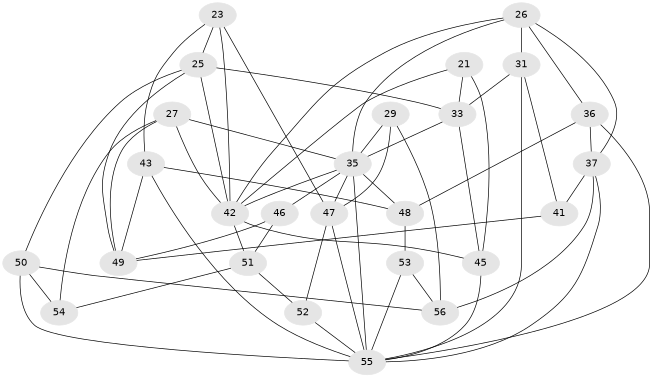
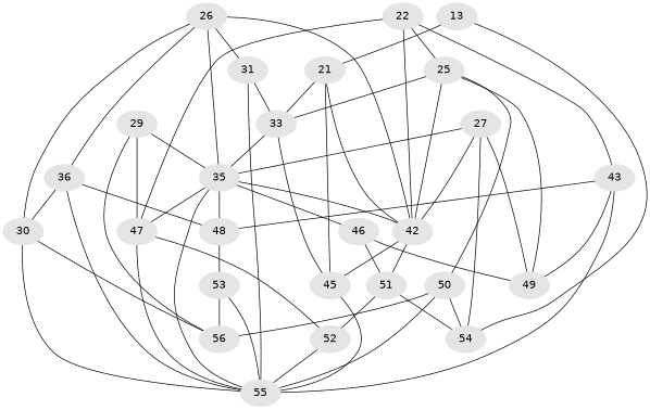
  graph {
    fontname="DejaVu Sans"
    node [color=gray90 fontname="DejaVu Sans" style=filled]
    edge [fontname="DejaVu Sans"]
    21 [super="+8"]
    42 [super="+9+34"]
    33 [super="+6+14"]
    45 [super="+39"]
+   13
    54
    51
    35 [super="+3+12+32"]
    55 [super="+15+40+44"]
    49 [super="+11"]
-   22 [label=23]
+   22
    25
    43 [super="+23"]
    47 [super="+5+38"]
    50
    48 [super="+2"]
    52
    56
    26 [super="+18"]
    31
    36 [super="+30"]
-   37 [super="+24"]
-   41
+   37 [super="+24" label=30]
    46
    27
    53 [super="+20"]
    29
    21 -- 42
    21 -- 33
    21 -- 45 [weight=2]
    42 -- 45
    42 -- 51
    33 -- 45 [weight=2]
    33 -- 35
    45 -- 55
+   13 -- 21 [weight=2]
+   13 -- 54
    51 -- 54
    51 -- 52
    35 -- 42
    35 -- 55 [weight=3]
    35 -- 47 [weight=2]
    35 -- 48 [weight=2]
    35 -- 46
    22 -- 42
    22 -- 25
    22 -- 43
    22 -- 47
    25 -- 42
    25 -- 33
    25 -- 49
    25 -- 50
    43 -- 55 [weight=2]
    43 -- 49
    43 -- 48 [weight=2]
    47 -- 55
    47 -- 52
    50 -- 54
    50 -- 55
    50 -- 56
    48 -- 53
    52 -- 55 [weight=2]
    26 -- 42
    26 -- 35
    26 -- 31
    26 -- 36
    26 -- 37
    31 -- 33
    31 -- 55
-   31 -- 41
    36 -- 55 [weight=2]
    36 -- 48
    36 -- 37 [weight=2]
    37 -- 55
    37 -- 56
-   37 -- 41
-   41 -- 49
    46 -- 51
    46 -- 49
    27 -- 42
    27 -- 54
    27 -- 35 [weight=2]
    27 -- 49 [weight=2]
    53 -- 55
    53 -- 56
    29 -- 35
    29 -- 47 [weight=2]
    29 -- 56
  }
